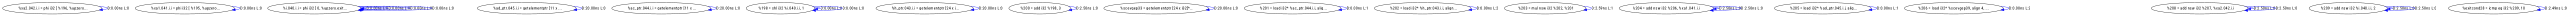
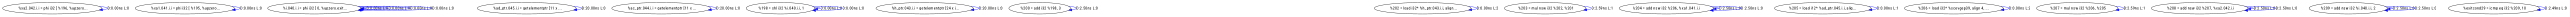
  digraph {
    fontname="Roboto Condensed"
    node [fontname="Roboto Condensed"]
    edge [color=blue fontname="Roboto Condensed"]
    n1 [label="  %xa2.042.i.i = phi i32 [ %196, %upzero..."]
    n2 [label="  %xa1.041.i.i = phi i32 [ %195, %upzero..."]
    n3 [label="  %i.040.i.i = phi i32 [ 0, %upzero.exit..."]
    n4 [label="  %ad_ptr.045.i.i = getelementptr [11 x ..."]
    n5 [label="  %ac_ptr.044.i.i = getelementptr [11 x ..."]
    n6 [label="  %198 = shl i32 %i.040.i.i, 1"]
    n7 [label="  %h_ptr.043.i.i = getelementptr [24 x i..."]
    n8 [label="  %200 = add i32 %198, 3"]
-   n9 [label="  %scevgep33 = getelementptr [24 x i32]*..."]
-   n10 [label="  %201 = load i32* %ac_ptr.044.i.i, alig..."]
    n11 [label="  %202 = load i32* %h_ptr.043.i.i, align..."]
    n12 [label="  %203 = mul nsw i32 %202, %201"]
    n13 [label="%204 = add nsw i32 %206, %xa1.041.i.i"]
-   n14 [label="  %205 = load i32* %ad_ptr.045.i.i, alig..."]
+   n14 [label="%205 = load i12* %ad_ptr.045.i.i, alig..."]
    n15 [label="%206 = load i32* %scevgep39, align 4, ..."]
+   n16 [label="  %207 = mul nsw i32 %206, %205"]
    n17 [label="  %208 = add nsw i32 %207, %xa2.042.i.i"]
    n18 [label="%209 = add nsw i32 %i.040.i.i, 2"]
-   n19 [label="%exitcond28 = icmp eq i32 %209, 10"]
+   n19 [label="  %exitcond29 = icmp eq i32 %209, 10"]
    n1 -> n1 [label="D:0.00ns L:0"]
    n2 -> n2 [label="D:0.00ns L:0"]
    n3 -> n3 [label="D:0.00ns L:0"]
    n3 -> n3 [label="D:0.00ns L:0"]
    n3 -> n3 [label="D:0.00ns L:0"]
    n3 -> n3 [label="D:0.00ns L:0"]
    n4 -> n4 [label="D:20.00ns L:0"]
    n5 -> n5 [label="D:20.00ns L:0"]
    n6 -> n6 [label="D:0.00ns L:0"]
    n6 -> n6 [label="D:0.00ns L:0"]
    n7 -> n7 [label="D:20.00ns L:0"]
    n8 -> n8 [label="D:2.50ns L:0"]
-   n9 -> n9 [label="D:20.00ns L:0"]
-   n10 -> n10 [label="D:0.00ns L:1"]
    n11 -> n11 [label="D:0.00ns L:2"]
    n12 -> n12 [label="D:2.59ns L:1"]
    n13 -> n13 [label="D:2.50ns L:0"]
    n13 -> n13 [label="D:2.50ns L:0"]
    n14 -> n14 [label="D:0.00ns L:1"]
    n15 -> n15 [label="D:0.00ns L:2"]
+   n16 -> n16 [label="D:2.59ns L:1"]
    n17 -> n17 [label="D:2.50ns L:0"]
    n17 -> n17 [label="D:2.50ns L:0"]
    n18 -> n18 [label="D:2.50ns L:0"]
    n18 -> n18 [label="D:2.50ns L:0"]
    n19 -> n19 [label="D:2.49ns L:0"]
  }
